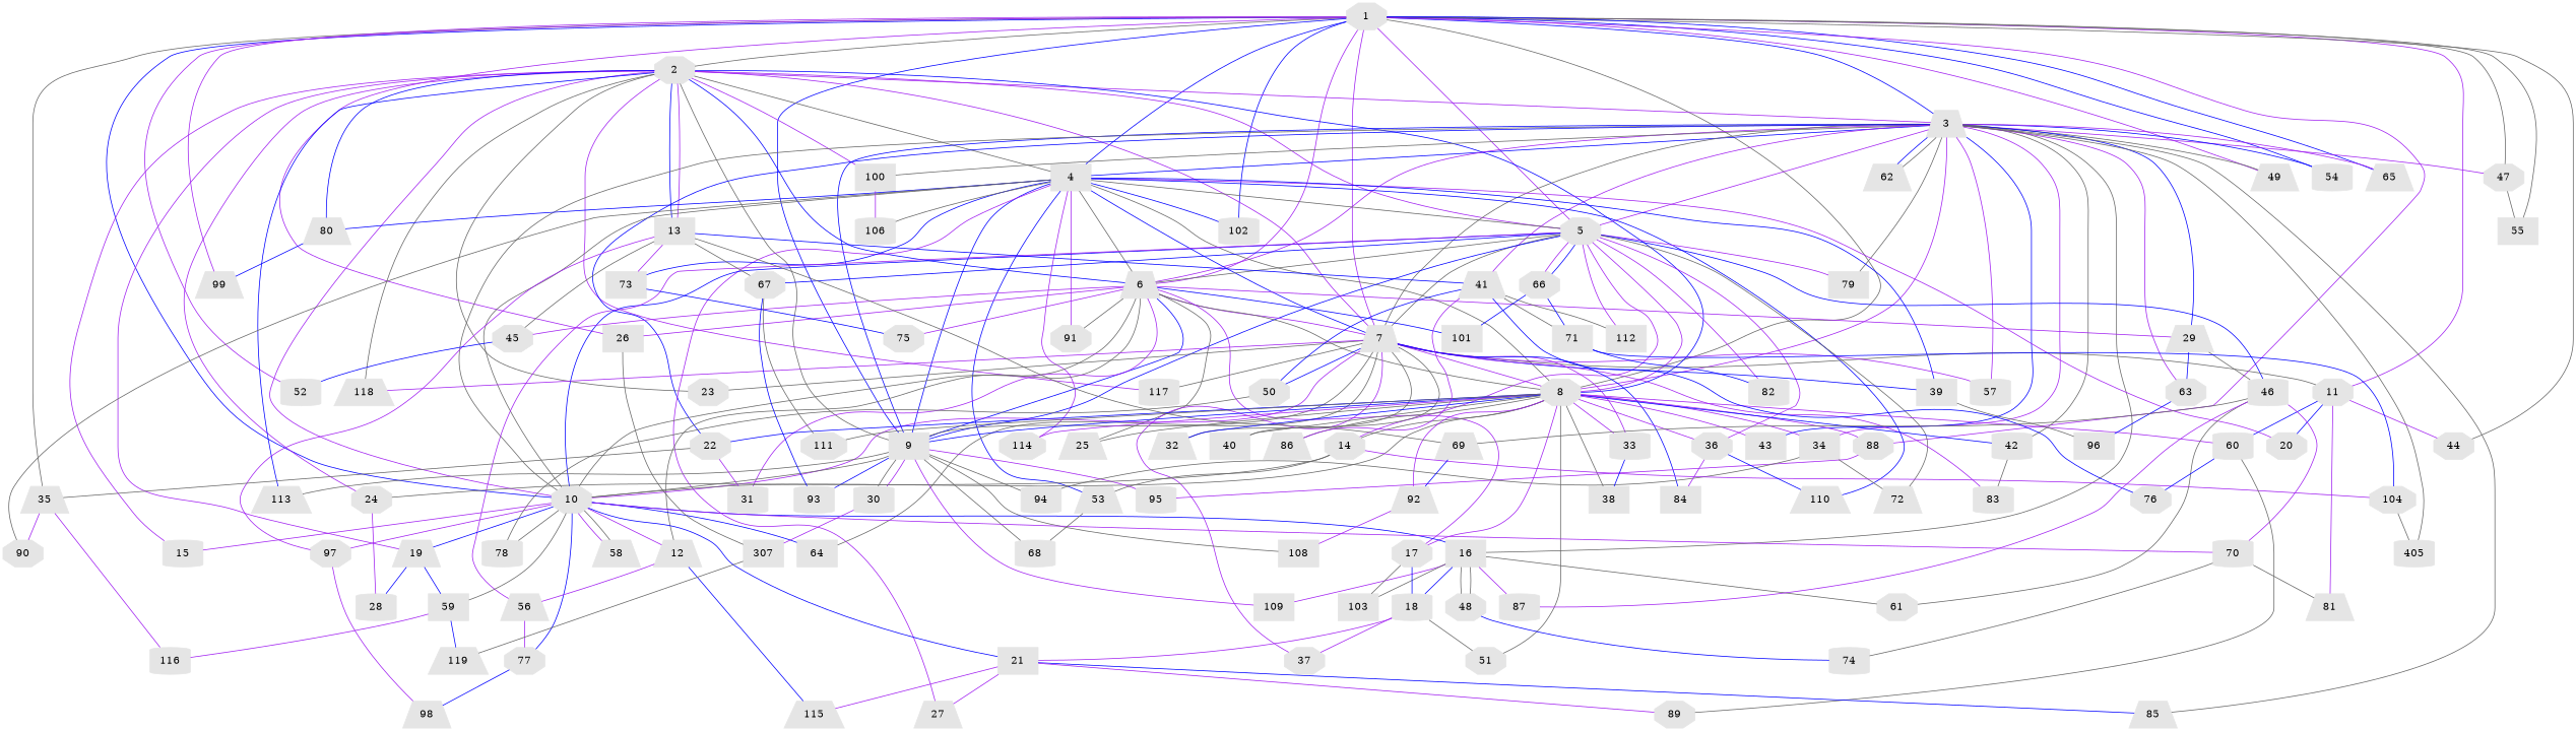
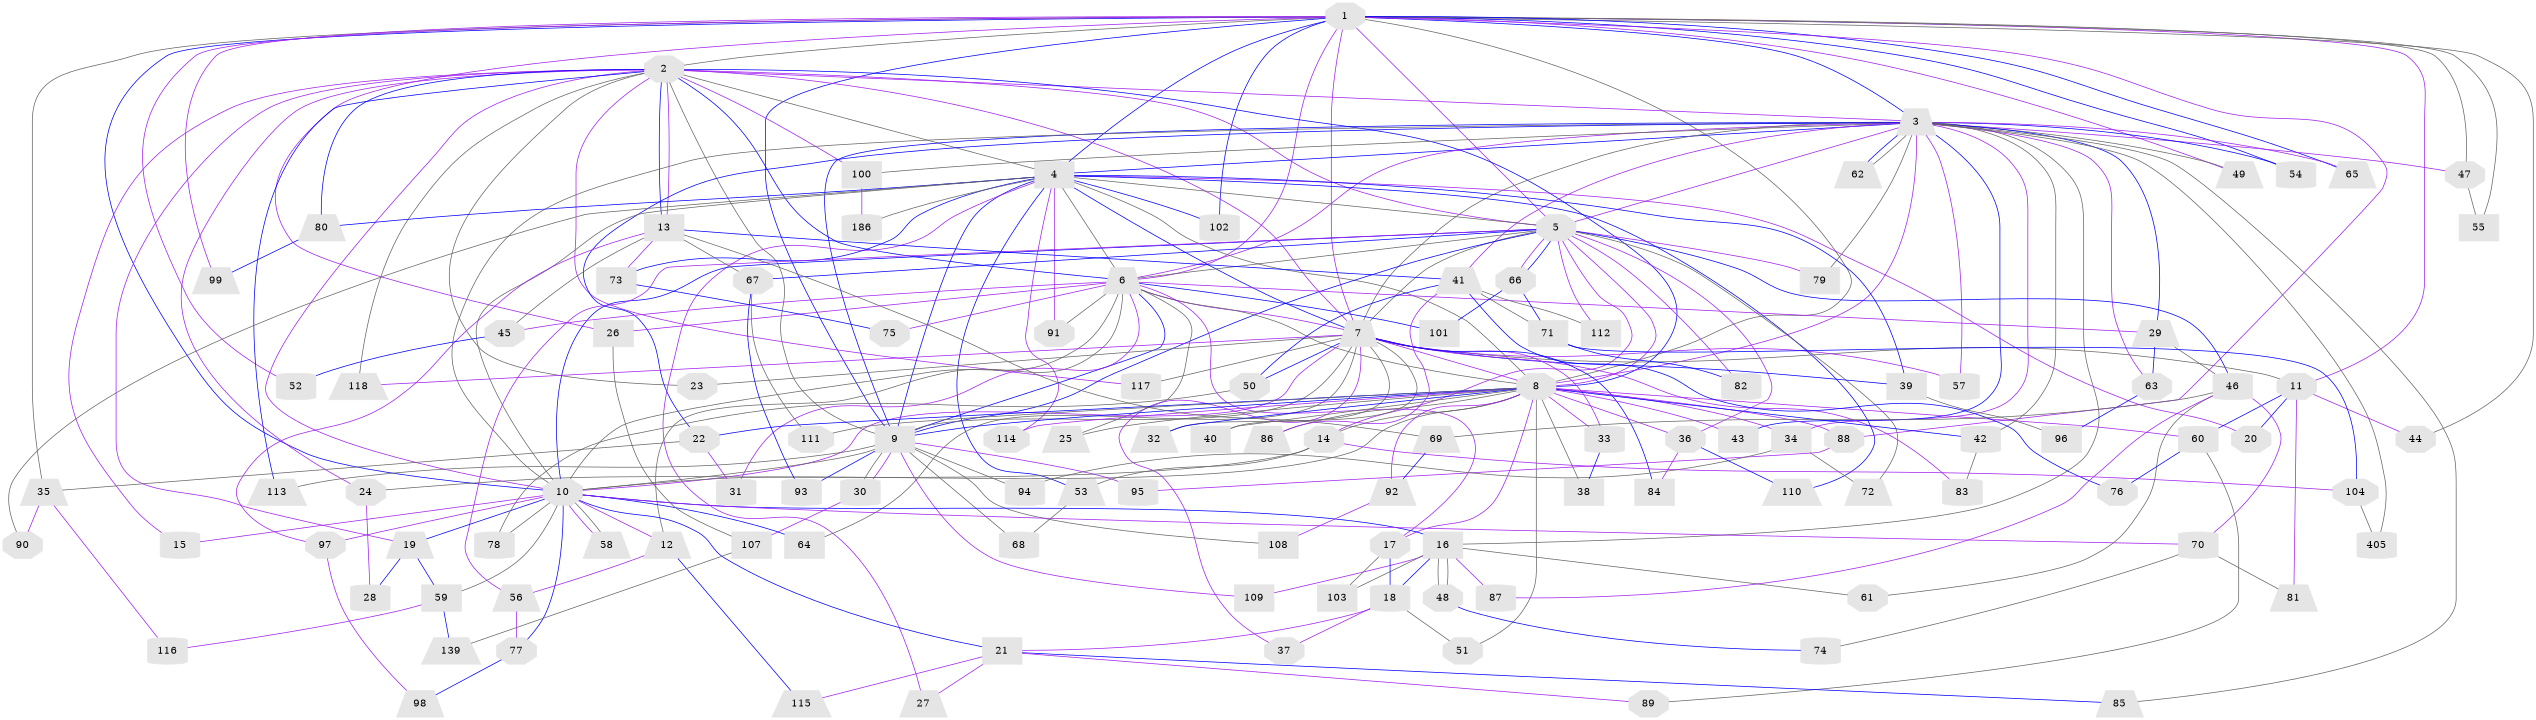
  graph {
    node [color=gray90 shape=octagon style=filled]
    edge [color=purple]
    1
    2
    3 [shape=trapezium]
    4 [shape=box]
    5
    6 [shape=trapezium]
    7 [shape=trapezium]
    8
    9 [shape=box]
    10
    11
    26 [shape=box]
    35 [shape=trapezium]
    44
    47
    49 [shape=trapezium]
    52 [shape=cylinder]
    54 [shape=cylinder]
    55 [shape=box]
    65 [shape=trapezium]
    88
    99 [shape=trapezium]
    102 [shape=cylinder]
    13 [shape=box]
    15 [shape=cylinder]
    19 [shape=trapezium]
    23
    24
    80 [shape=trapezium]
    100 [shape=box]
    113 [shape=trapezium]
    117 [shape=cylinder]
    118 [shape=trapezium]
    16 [shape=box]
    22
    29 [shape=trapezium]
    34 [shape=box]
    41 [shape=trapezium]
    42 [shape=cylinder]
    43 [shape=box]
    57 [shape=cylinder]
    62 [shape=trapezium]
    63
    79 [shape=box]
    85 [shape=trapezium]
    n46 [label=405 shape=cylinder]
    20
    27 [shape=trapezium]
    39 [shape=box]
    53 [shape=trapezium]
    73 [shape=box]
    90
    91
-   106 [shape=cylinder]
+   106 [shape=cylinder label=186]
    110 [shape=trapezium]
    114
    14
    36
    46 [shape=cylinder]
    56 [shape=trapezium]
    66
    67
    72 [shape=trapezium]
    82 [shape=cylinder]
    112 [shape=box]
    12 [shape=trapezium]
    17
    25 [shape=trapezium]
    31 [shape=cylinder]
    45
    75
    101 [shape=box]
    32 [shape=trapezium]
    33 [shape=cylinder]
    37
    40 [shape=box]
    50
    64 [shape=box]
    83 [shape=cylinder]
    84 [shape=box]
    38 [shape=box]
    51
    60 [shape=cylinder]
    86 [shape=trapezium]
    92 [shape=trapezium]
    111
    30 [shape=cylinder]
    68 [shape=cylinder]
    93 [shape=cylinder]
    94 [shape=cylinder]
    95 [shape=cylinder]
    108 [shape=box]
    109 [shape=box]
    21 [shape=box]
    58 [shape=trapezium]
    59 [shape=box]
    70 [shape=cylinder]
    77
    78 [shape=cylinder]
    97
    81 [shape=trapezium]
-   107 [shape=box label=307]
+   107 [shape=box]
    116 [shape=cylinder]
    69 [shape=trapezium]
    28 [shape=cylinder]
    18 [shape=cylinder]
    48
    61
    87 [shape=cylinder]
    103 [shape=box]
    71 [shape=box]
    76
    96 [shape=box]
    104
    115 [shape=trapezium]
    89
-   119 [shape=trapezium]
+   119 [shape=trapezium label=139]
    74 [shape=cylinder]
    98 [shape=trapezium]
    1 -- 2 [color=gray40]
    1 -- 3 [color=blue]
    1 -- 4 [color=blue]
    1 -- 5
    1 -- 6
    1 -- 7
    1 -- 8 [color=gray40]
    1 -- 9 [color=blue]
    1 -- 10 [color=blue]
    1 -- 11
    1 -- 26
    1 -- 35 [color=gray40]
    1 -- 44 [color=gray40]
    1 -- 47 [color=gray40]
    1 -- 49
    1 -- 52
    1 -- 54 [color=blue]
    1 -- 55 [color=gray40]
    1 -- 65 [color=blue]
    1 -- 88
    1 -- 99
    1 -- 102 [color=blue]
    2 -- 3
    2 -- 4 [color=gray40]
    2 -- 5
    2 -- 6 [color=blue]
    2 -- 7
    2 -- 8 [color=blue]
    2 -- 9 [color=gray40]
    2 -- 10
    2 -- 13 [color=blue]
    2 -- 13
    2 -- 15
    2 -- 19
    2 -- 23 [color=gray40]
    2 -- 24
    2 -- 80 [color=blue]
    2 -- 100
    2 -- 113 [color=blue]
    2 -- 117
    2 -- 118 [color=gray40]
    3 -- 4 [color=blue]
    3 -- 5
    3 -- 6
    3 -- 7 [color=gray40]
    3 -- 8
    3 -- 9 [color=blue]
    3 -- 10 [color=gray40]
    3 -- 47
    3 -- 49 [color=gray40]
    3 -- 54 [color=blue]
    3 -- 65
    3 -- 100 [color=gray40]
    3 -- 16 [color=gray40]
    3 -- 22 [color=blue]
    3 -- 29 [color=blue]
    3 -- 34
    3 -- 41
    3 -- 42 [color=gray40]
    3 -- 43 [color=blue]
    3 -- 57
    3 -- 62 [color=blue]
    3 -- 62 [color=gray40]
    3 -- 63
    3 -- 79 [color=gray40]
    3 -- 85 [color=gray40]
    3 -- n46 [color=gray40]
    4 -- 5 [color=gray40]
    4 -- 6 [color=gray40]
    4 -- 7 [color=blue]
    4 -- 8 [color=gray40]
    4 -- 9 [color=blue]
    4 -- 10 [color=gray40]
    4 -- 102 [color=blue]
    4 -- 80 [color=blue]
    4 -- 20
    4 -- 27
    4 -- 39 [color=blue]
    4 -- 53 [color=blue]
    4 -- 73 [color=blue]
    4 -- 90 [color=gray40]
    4 -- 91
    4 -- 106 [color=gray40]
    4 -- 110 [color=blue]
    4 -- 114
    5 -- 6 [color=gray40]
    5 -- 7 [color=gray40]
    5 -- 8
    5 -- 9 [color=blue]
    5 -- 10 [color=blue]
    5 -- 79
    5 -- 14
    5 -- 36
    5 -- 46 [color=blue]
    5 -- 56
    5 -- 66
    5 -- 66 [color=blue]
    5 -- 67 [color=blue]
    5 -- 72 [color=gray40]
    5 -- 82
    5 -- 112
    6 -- 7
    6 -- 8 [color=gray40]
    6 -- 9 [color=blue]
    6 -- 10 [color=gray40]
    6 -- 26
    6 -- 29
    6 -- 91 [color=gray40]
    6 -- 12 [color=gray40]
    6 -- 17
    6 -- 25 [color=gray40]
    6 -- 31
    6 -- 45
    6 -- 75
    6 -- 101 [color=blue]
    7 -- 8
    7 -- 9 [color=gray40]
    7 -- 10
    7 -- 11 [color=gray40]
    7 -- 23 [color=gray40]
    7 -- 117 [color=gray40]
    7 -- 118
    7 -- 57
    7 -- 39 [color=blue]
    7 -- 32 [color=gray40]
    7 -- 33
    7 -- 37
    7 -- 40 [color=gray40]
    7 -- 50 [color=blue]
    7 -- 64 [color=gray40]
    7 -- 83
    7 -- 84 [color=blue]
    8 -- 9 [color=blue]
    8 -- 10 [color=gray40]
    8 -- 88
    8 -- 22 [color=blue]
    8 -- 34
    8 -- 42 [color=blue]
    8 -- 43
    8 -- 114
    8 -- 14 [color=gray40]
    8 -- 36
    8 -- 17
    8 -- 25 [color=gray40]
    8 -- 32 [color=blue]
    8 -- 33
    8 -- 40 [color=gray40]
    8 -- 38 [color=gray40]
    8 -- 51 [color=gray40]
    8 -- 60
    8 -- 86 [color=gray40]
    8 -- 92
    8 -- 111 [color=gray40]
    9 -- 10 [color=gray40]
    9 -- 113 [color=gray40]
    9 -- 30 [color=gray40]
    9 -- 30
    9 -- 68 [color=gray40]
    9 -- 93 [color=blue]
    9 -- 94 [color=gray40]
    9 -- 95
    9 -- 108 [color=gray40]
    9 -- 109
    10 -- 15
    10 -- 19 [color=blue]
    10 -- 16 [color=blue]
    10 -- 12
    10 -- 64 [color=blue]
    10 -- 21 [color=blue]
    10 -- 58
    10 -- 58 [color=gray40]
    10 -- 59 [color=gray40]
    10 -- 70
    10 -- 77 [color=blue]
    10 -- 78 [color=gray40]
    10 -- 97
    11 -- 44
    11 -- 20 [color=blue]
    11 -- 60 [color=blue]
    11 -- 81
    26 -- 107 [color=gray40]
    35 -- 90
    35 -- 116
    47 -- 55 [color=gray40]
    88 -- 95
    13 -- 41 [color=blue]
    13 -- 73
    13 -- 67 [color=gray40]
    13 -- 45 [color=gray40]
    13 -- 97
    13 -- 69 [color=gray40]
    19 -- 59 [color=blue]
    19 -- 28 [color=blue]
    24 -- 28
    80 -- 99 [color=blue]
    100 -- 106
    16 -- 109
    16 -- 18 [color=blue]
    16 -- 48 [color=gray40]
    16 -- 48 [color=gray40]
    16 -- 61 [color=gray40]
    16 -- 87
    16 -- 103 [color=gray40]
    22 -- 35 [color=gray40]
    22 -- 31
    29 -- 63 [color=blue]
    29 -- 46 [color=gray40]
    34 -- 72 [color=gray40]
    34 -- 94 [color=gray40]
    41 -- 112 [color=gray40]
    41 -- 50 [color=blue]
    41 -- 86
    41 -- 71 [color=gray40]
    41 -- 76 [color=blue]
    42 -- 83 [color=gray40]
    63 -- 96 [color=blue]
    39 -- 96 [color=gray40]
    53 -- 68 [color=gray40]
    73 -- 75 [color=blue]
    14 -- 24 [color=gray40]
    14 -- 53 [color=gray40]
    14 -- 104
    36 -- 110 [color=blue]
    36 -- 84
    46 -- 70
    46 -- 69 [color=gray40]
    46 -- 61 [color=gray40]
    46 -- 87
    56 -- 77
    66 -- 101 [color=blue]
    66 -- 71 [color=blue]
    67 -- 111 [color=gray40]
    67 -- 93 [color=blue]
    12 -- 56
    12 -- 115 [color=blue]
    17 -- 18 [color=blue]
    17 -- 103 [color=gray40]
    45 -- 52 [color=blue]
    33 -- 38 [color=blue]
    50 -- 78 [color=gray40]
    60 -- 76 [color=blue]
    60 -- 89 [color=gray40]
    92 -- 108
    30 -- 107
    21 -- 85 [color=blue]
    21 -- 27
    21 -- 115
    21 -- 89
    59 -- 116
    59 -- 119 [color=blue]
    70 -- 81 [color=gray40]
    70 -- 74 [color=gray40]
    77 -- 98 [color=blue]
    97 -- 98
    107 -- 119 [color=gray40]
    69 -- 92 [color=blue]
    18 -- 37
    18 -- 51 [color=gray40]
    18 -- 21
    48 -- 74 [color=blue]
    71 -- 82 [color=blue]
    71 -- 104 [color=blue]
    104 -- n46 [color=gray40]
  }
